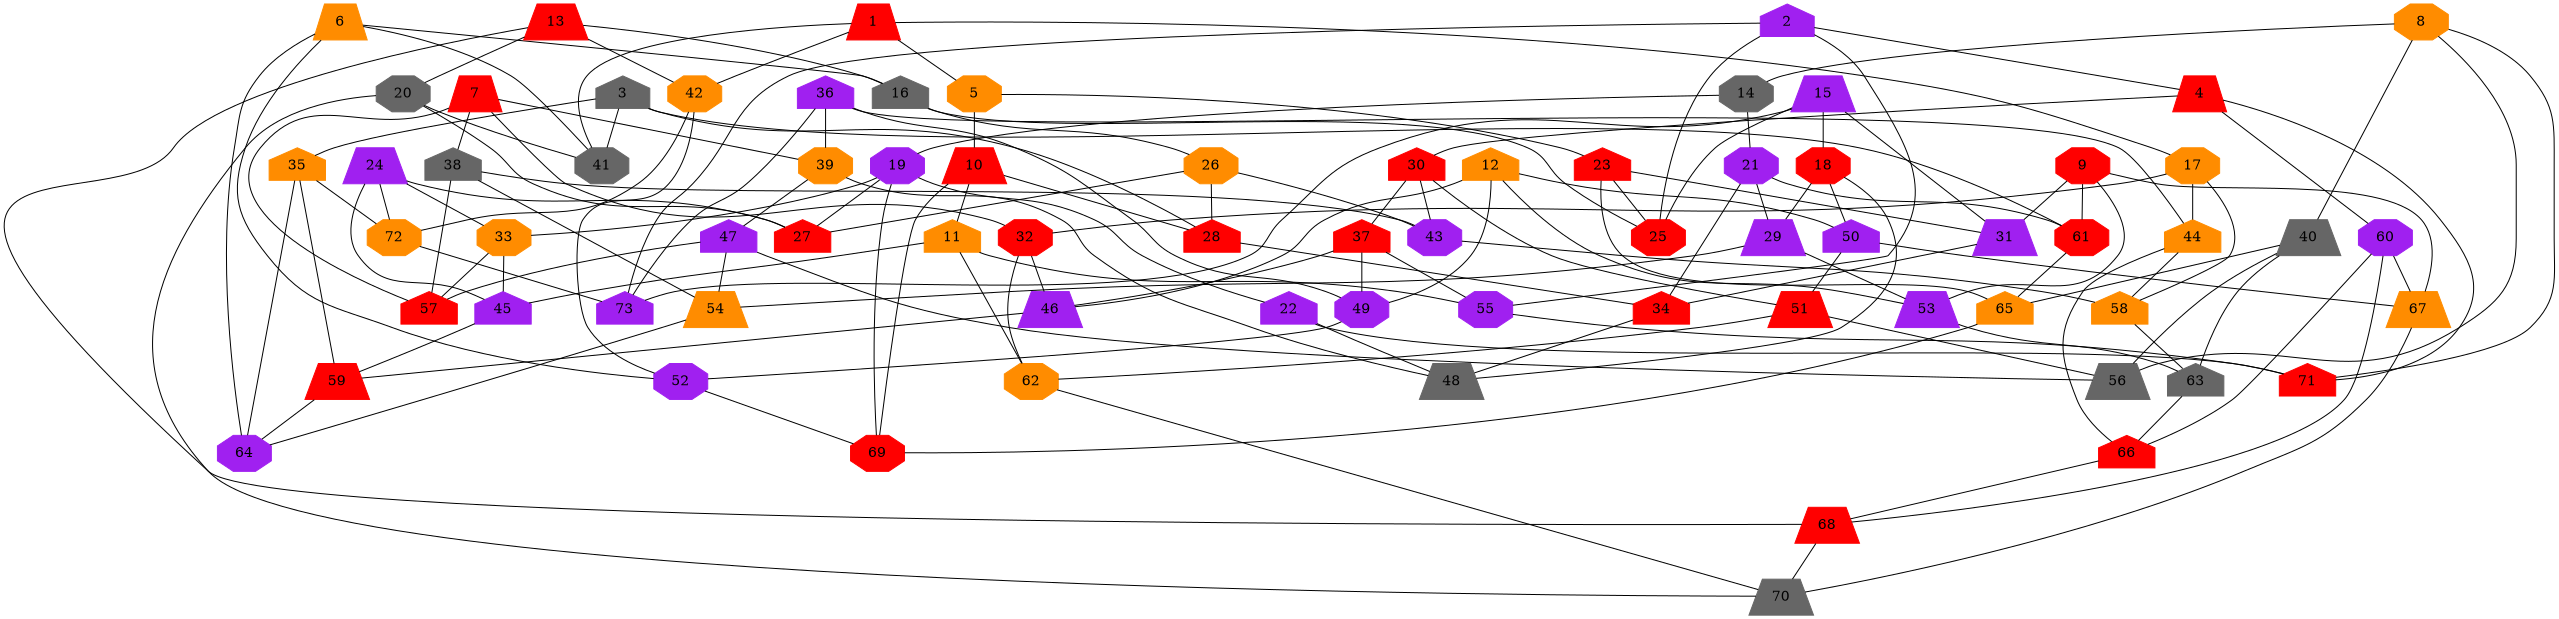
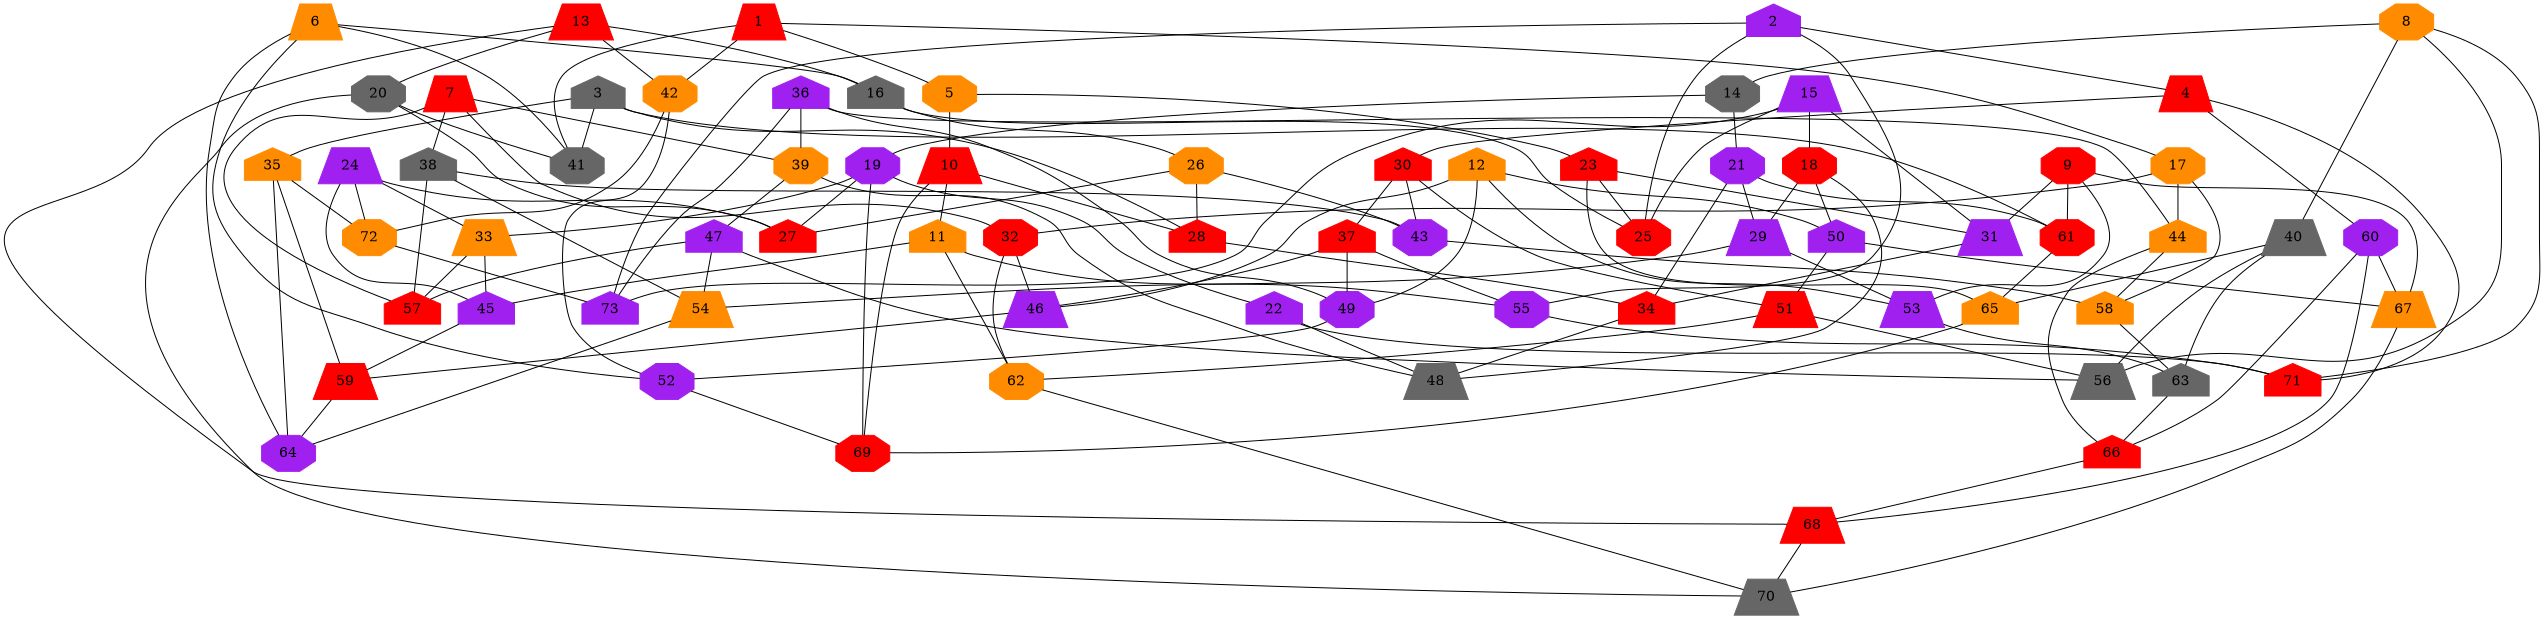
  graph {
    node [color=red shape=octagon style=filled]
    1 [shape=trapezium]
    5 [color=darkorange]
    17 [color=darkorange]
    41 [color=gray40]
    42 [color=darkorange]
    10 [shape=trapezium]
    23 [shape=house]
    32
    44 [color=darkorange shape=house]
    58 [color=darkorange shape=house]
    52 [color=purple]
    72 [color=darkorange]
    2 [color=purple shape=house]
    4 [shape=trapezium]
    25
    55 [color=purple]
    73 [color=purple shape=house]
    30 [shape=house]
    60 [color=purple]
    71 [shape=house]
    3 [color=gray40 shape=house]
    28 [shape=house]
    35 [color=darkorange shape=house]
    61
    34 [shape=house]
    64 [color=purple]
    59 [shape=trapezium]
    65 [color=darkorange shape=house]
    43 [color=purple]
    37 [shape=house]
    51 [shape=trapezium]
    67 [color=darkorange shape=trapezium]
    68 [shape=trapezium]
    66 [shape=house]
    11 [color=darkorange shape=house]
    69
    14 [color=gray40]
    19 [color=purple]
    21 [color=purple]
    31 [color=purple shape=trapezium]
    6 [color=darkorange shape=trapezium]
    16 [color=gray40 shape=house]
    26 [color=darkorange]
    7 [shape=trapezium]
    38 [color=gray40 shape=house]
    39 [color=darkorange]
    57 [shape=house]
    62 [color=darkorange]
    46 [color=purple shape=trapezium]
    54 [color=darkorange shape=trapezium]
    48 [color=gray40 shape=trapezium]
    47 [color=purple shape=house]
    8 [color=darkorange]
    40 [color=gray40 shape=trapezium]
    56 [color=gray40 shape=trapezium]
    63 [color=gray40 shape=house]
    9
    53 [color=purple shape=trapezium]
    70 [color=gray40 shape=trapezium]
    45 [color=purple shape=house]
    12 [color=darkorange shape=house]
    49 [color=purple]
    50 [color=purple shape=house]
    13 [shape=trapezium]
    20 [color=gray40]
    27 [shape=house]
    22 [color=purple shape=house]
-   33 [color=darkorange]
+   33 [color=darkorange shape=trapezium]
    29 [color=purple shape=trapezium]
    15 [color=purple shape=trapezium]
    18
    24 [color=purple shape=trapezium]
    36 [color=purple shape=house]
    1 -- 5
    1 -- 17
    1 -- 41
    1 -- 42
    5 -- 10
    5 -- 23
    17 -- 32
    17 -- 44
    17 -- 58
    42 -- 52
    42 -- 72
    10 -- 28
    10 -- 11
    10 -- 69
    23 -- 25
    23 -- 65
    23 -- 31
    32 -- 62
    32 -- 46
    44 -- 58
    44 -- 66
    58 -- 63
    52 -- 69
    72 -- 73
    2 -- 4
    2 -- 25
    2 -- 55
    2 -- 73
    4 -- 30
    4 -- 60
    4 -- 71
    55 -- 71
    30 -- 43
    30 -- 37
    30 -- 51
    60 -- 67
    60 -- 68
    60 -- 66
    3 -- 41
    3 -- 28
    3 -- 35
    3 -- 61
    28 -- 34
    35 -- 72
    35 -- 64
    35 -- 59
    61 -- 65
    34 -- 48
    59 -- 64
    65 -- 69
    43 -- 58
    37 -- 55
    37 -- 46
    37 -- 49
    51 -- 62
    51 -- 56
    67 -- 70
    68 -- 70
    66 -- 68
    11 -- 55
    11 -- 62
    11 -- 45
    14 -- 19
    14 -- 21
    19 -- 69
    19 -- 27
    19 -- 22
    19 -- 33
    21 -- 61
    21 -- 34
    21 -- 29
    31 -- 34
    6 -- 41
    6 -- 52
    6 -- 64
    6 -- 16
    16 -- 25
    16 -- 26
    26 -- 28
    26 -- 43
    26 -- 27
    7 -- 32
    7 -- 38
    7 -- 39
    7 -- 57
    38 -- 43
    38 -- 57
    38 -- 54
    39 -- 48
    39 -- 47
    62 -- 70
    46 -- 59
    54 -- 64
    47 -- 57
    47 -- 54
    47 -- 56
    8 -- 71
    8 -- 14
    8 -- 40
    8 -- 56
    40 -- 65
    40 -- 56
    40 -- 63
    63 -- 66
    9 -- 61
    9 -- 67
    9 -- 31
    9 -- 53
    53 -- 63
    45 -- 59
    12 -- 46
    12 -- 53
    12 -- 49
    12 -- 50
    49 -- 52
    50 -- 51
    50 -- 67
    13 -- 42
    13 -- 68
    13 -- 16
    13 -- 20
    20 -- 41
    20 -- 70
    20 -- 27
    22 -- 71
    22 -- 48
    33 -- 57
    33 -- 45
    29 -- 54
    29 -- 53
    15 -- 25
    15 -- 73
    15 -- 31
    15 -- 18
    18 -- 48
    18 -- 50
    18 -- 29
    24 -- 72
    24 -- 45
    24 -- 27
    24 -- 33
    36 -- 44
    36 -- 73
    36 -- 39
    36 -- 49
  }
